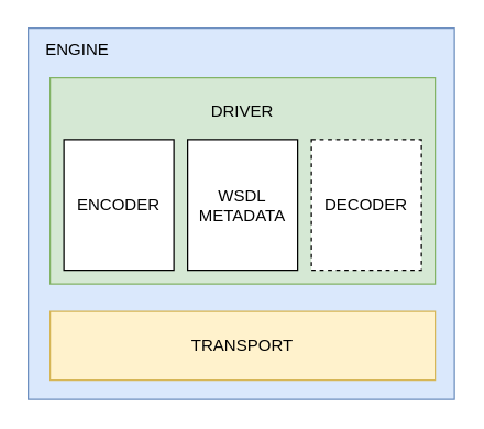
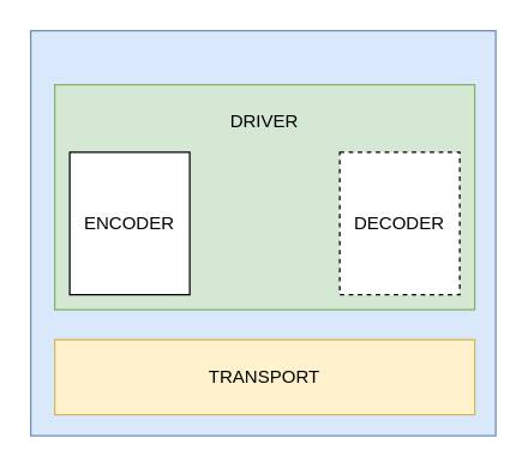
  <mxCell id="0" />
  <mxCell id="1" parent="0" />
  <mxCell id="2" value="" style="rounded=0;whiteSpace=wrap;html=1;fillColor=#dae8fc;strokeColor=#6c8ebf;" vertex="1" parent="1"><mxGeometry x="20" y="20" width="310" height="270" as="geometry" /></mxCell>
  <mxCell id="3" value="DRIVER&lt;br&gt;&lt;br&gt;&lt;br&gt;&lt;br&gt;&lt;br&gt;&lt;br&gt;&lt;br&gt;&lt;br&gt;" style="rounded=0;whiteSpace=wrap;html=1;fillColor=#d5e8d4;strokeColor=#82b366;" vertex="1" parent="1"><mxGeometry x="36" y="56" width="280" height="150" as="geometry" /></mxCell>
  <mxCell id="4" value="TRANSPORT" style="rounded=0;whiteSpace=wrap;html=1;fillColor=#fff2cc;strokeColor=#d6b656;" vertex="1" parent="1"><mxGeometry x="36" y="226" width="280" height="50" as="geometry" /></mxCell>
  <mxCell id="5" value="ENCODER" style="rounded=0;whiteSpace=wrap;html=1;" vertex="1" parent="1"><mxGeometry x="46" y="101" width="80" height="95" as="geometry" /></mxCell>
  <mxCell id="6" value="DECODER" style="rounded=0;whiteSpace=wrap;html=1;dashed=1;" vertex="1" parent="1"><mxGeometry x="226" y="101" width="80" height="95" as="geometry" /></mxCell>
- <mxCell id="7" value="WSDL METADATA" style="rounded=0;whiteSpace=wrap;html=1;" vertex="1" parent="1"><mxGeometry x="136" y="101" width="80" height="95" as="geometry" /></mxCell>
- <mxCell id="8" value="ENGINE" style="text;html=1;strokeColor=none;fillColor=none;align=center;verticalAlign=middle;whiteSpace=wrap;rounded=0;" vertex="1" parent="1"><mxGeometry x="36" y="26" width="40" height="20" as="geometry" /></mxCell>
